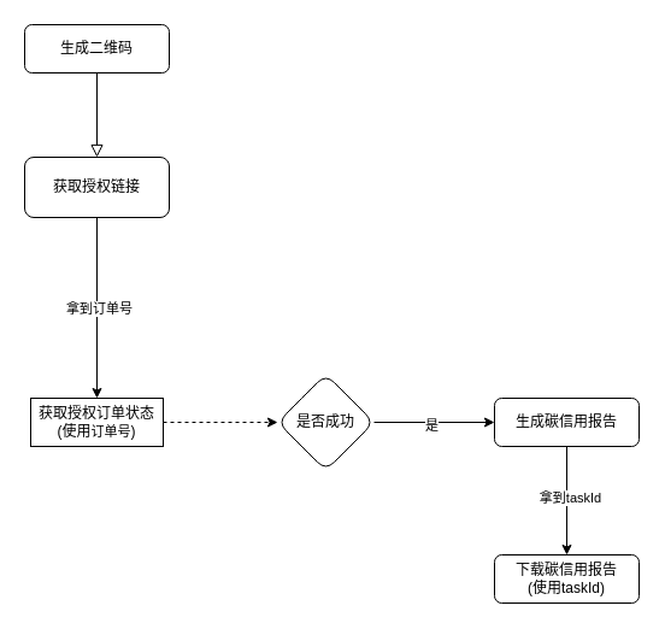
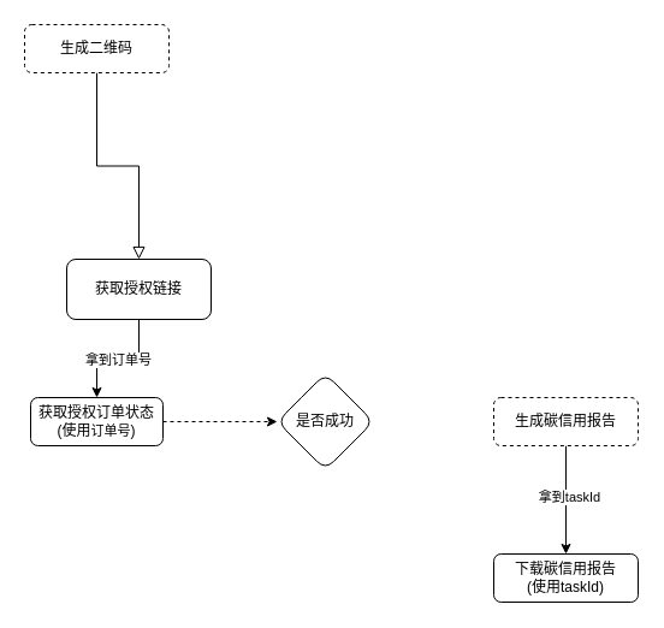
  <mxCell id="0" />
  <mxCell id="1" parent="0" />
  <mxCell id="2" value="" style="rounded=0;html=1;jettySize=auto;orthogonalLoop=1;fontSize=11;endArrow=block;endFill=0;endSize=8;strokeWidth=1;shadow=0;labelBackgroundColor=none;edgeStyle=orthogonalEdgeStyle;entryX=0.5;entryY=0;entryDx=0;entryDy=0;" parent="1" source="3" target="6" edge="1"><mxGeometry relative="1" as="geometry"><mxPoint x="80" y="110" as="targetPoint" /></mxGeometry></mxCell>
- <mxCell id="3" value="生成二维码" style="rounded=1;whiteSpace=wrap;html=1;fontSize=12;glass=0;strokeWidth=1;shadow=0;" parent="1" vertex="1"><mxGeometry x="20" y="20" width="120" height="40" as="geometry" /></mxCell>
+ <mxCell id="3" value="生成二维码" style="rounded=1;whiteSpace=wrap;html=1;fontSize=12;glass=0;strokeWidth=1;shadow=0;dashed=1;" parent="1" vertex="1"><mxGeometry x="20" y="20" width="120" height="40" as="geometry" /></mxCell>
  <mxCell id="4" style="edgeStyle=orthogonalEdgeStyle;rounded=0;orthogonalLoop=1;jettySize=auto;html=1;" edge="1" parent="1" source="6" target="8"><mxGeometry relative="1" as="geometry" /></mxCell>
  <mxCell id="5" value="拿到订单号" style="edgeLabel;html=1;align=center;verticalAlign=middle;resizable=0;points=[];" vertex="1" connectable="0" parent="4"><mxGeometry y="1" relative="1" as="geometry"><mxPoint as="offset" /></mxGeometry></mxCell>
- <mxCell id="6" value="获取授权链接" style="rounded=1;whiteSpace=wrap;html=1;fontSize=12;glass=0;strokeWidth=1;shadow=0;" parent="1" vertex="1"><mxGeometry x="20" y="130" width="120" height="50" as="geometry" /></mxCell>
+ <mxCell id="6" value="获取授权链接" style="rounded=1;whiteSpace=wrap;html=1;fontSize=12;glass=0;strokeWidth=1;shadow=0;" parent="1" vertex="1"><mxGeometry x="55" y="215" width="120" height="50" as="geometry" /></mxCell>
  <mxCell id="7" value="" style="edgeStyle=orthogonalEdgeStyle;rounded=0;orthogonalLoop=1;jettySize=auto;html=1;dashed=1;" edge="1" parent="1" source="8" target="14"><mxGeometry relative="1" as="geometry" /></mxCell>
- <mxCell id="8" value="获取授权订单状态&lt;div&gt;(使用&lt;span style=&quot;font-size: 11px; text-wrap-mode: nowrap; background-color: rgb(255, 255, 255);&quot;&gt;订单号&lt;/span&gt;)&lt;/div&gt;" style="whiteSpace=wrap;html=1;fontSize=12;glass=0;strokeWidth=1;shadow=0;rounded=0;" vertex="1" parent="1"><mxGeometry x="25" y="330" width="110" height="40" as="geometry" /></mxCell>
+ <mxCell id="8" value="获取授权订单状态&lt;div&gt;(使用&lt;span style=&quot;font-size: 11px; text-wrap-mode: nowrap; background-color: rgb(255, 255, 255);&quot;&gt;订单号&lt;/span&gt;)&lt;/div&gt;" style="rounded=1;whiteSpace=wrap;html=1;fontSize=12;glass=0;strokeWidth=1;shadow=0;" vertex="1" parent="1"><mxGeometry x="25" y="330" width="110" height="40" as="geometry" /></mxCell>
  <mxCell id="9" value="" style="edgeStyle=orthogonalEdgeStyle;rounded=0;orthogonalLoop=1;jettySize=auto;html=1;" edge="1" parent="1" source="11" target="15"><mxGeometry relative="1" as="geometry" /></mxCell>
  <mxCell id="10" value="拿到taskId" style="edgeLabel;html=1;align=center;verticalAlign=middle;resizable=0;points=[];" vertex="1" connectable="0" parent="9"><mxGeometry x="-0.067" y="2" relative="1" as="geometry"><mxPoint as="offset" /></mxGeometry></mxCell>
- <mxCell id="11" value="生成碳信用报告" style="rounded=1;whiteSpace=wrap;html=1;fontSize=12;glass=0;strokeWidth=1;shadow=0;" vertex="1" parent="1"><mxGeometry x="410" y="330" width="120" height="40" as="geometry" /></mxCell>
- <mxCell id="12" value="" style="edgeStyle=orthogonalEdgeStyle;rounded=0;orthogonalLoop=1;jettySize=auto;html=1;" edge="1" parent="1" source="14" target="11"><mxGeometry relative="1" as="geometry" /></mxCell>
- <mxCell id="13" value="是" style="edgeLabel;html=1;align=center;verticalAlign=middle;resizable=0;points=[];" vertex="1" connectable="0" parent="12"><mxGeometry x="-0.06" y="-2" relative="1" as="geometry"><mxPoint as="offset" /></mxGeometry></mxCell>
+ <mxCell id="11" value="生成碳信用报告" style="rounded=1;whiteSpace=wrap;html=1;fontSize=12;glass=0;strokeWidth=1;shadow=0;dashed=1;" vertex="1" parent="1"><mxGeometry x="410" y="330" width="120" height="40" as="geometry" /></mxCell>
  <mxCell id="14" value="是否成功" style="rhombus;whiteSpace=wrap;html=1;rounded=1;glass=0;strokeWidth=1;shadow=0;" vertex="1" parent="1"><mxGeometry x="230" y="310" width="80" height="80" as="geometry" /></mxCell>
  <mxCell id="15" value="下载碳信用报告&lt;div&gt;(使用taskId)&lt;/div&gt;" style="rounded=1;whiteSpace=wrap;html=1;fontSize=12;glass=0;strokeWidth=1;shadow=0;" vertex="1" parent="1"><mxGeometry x="410" y="460" width="120" height="40" as="geometry" /></mxCell>
